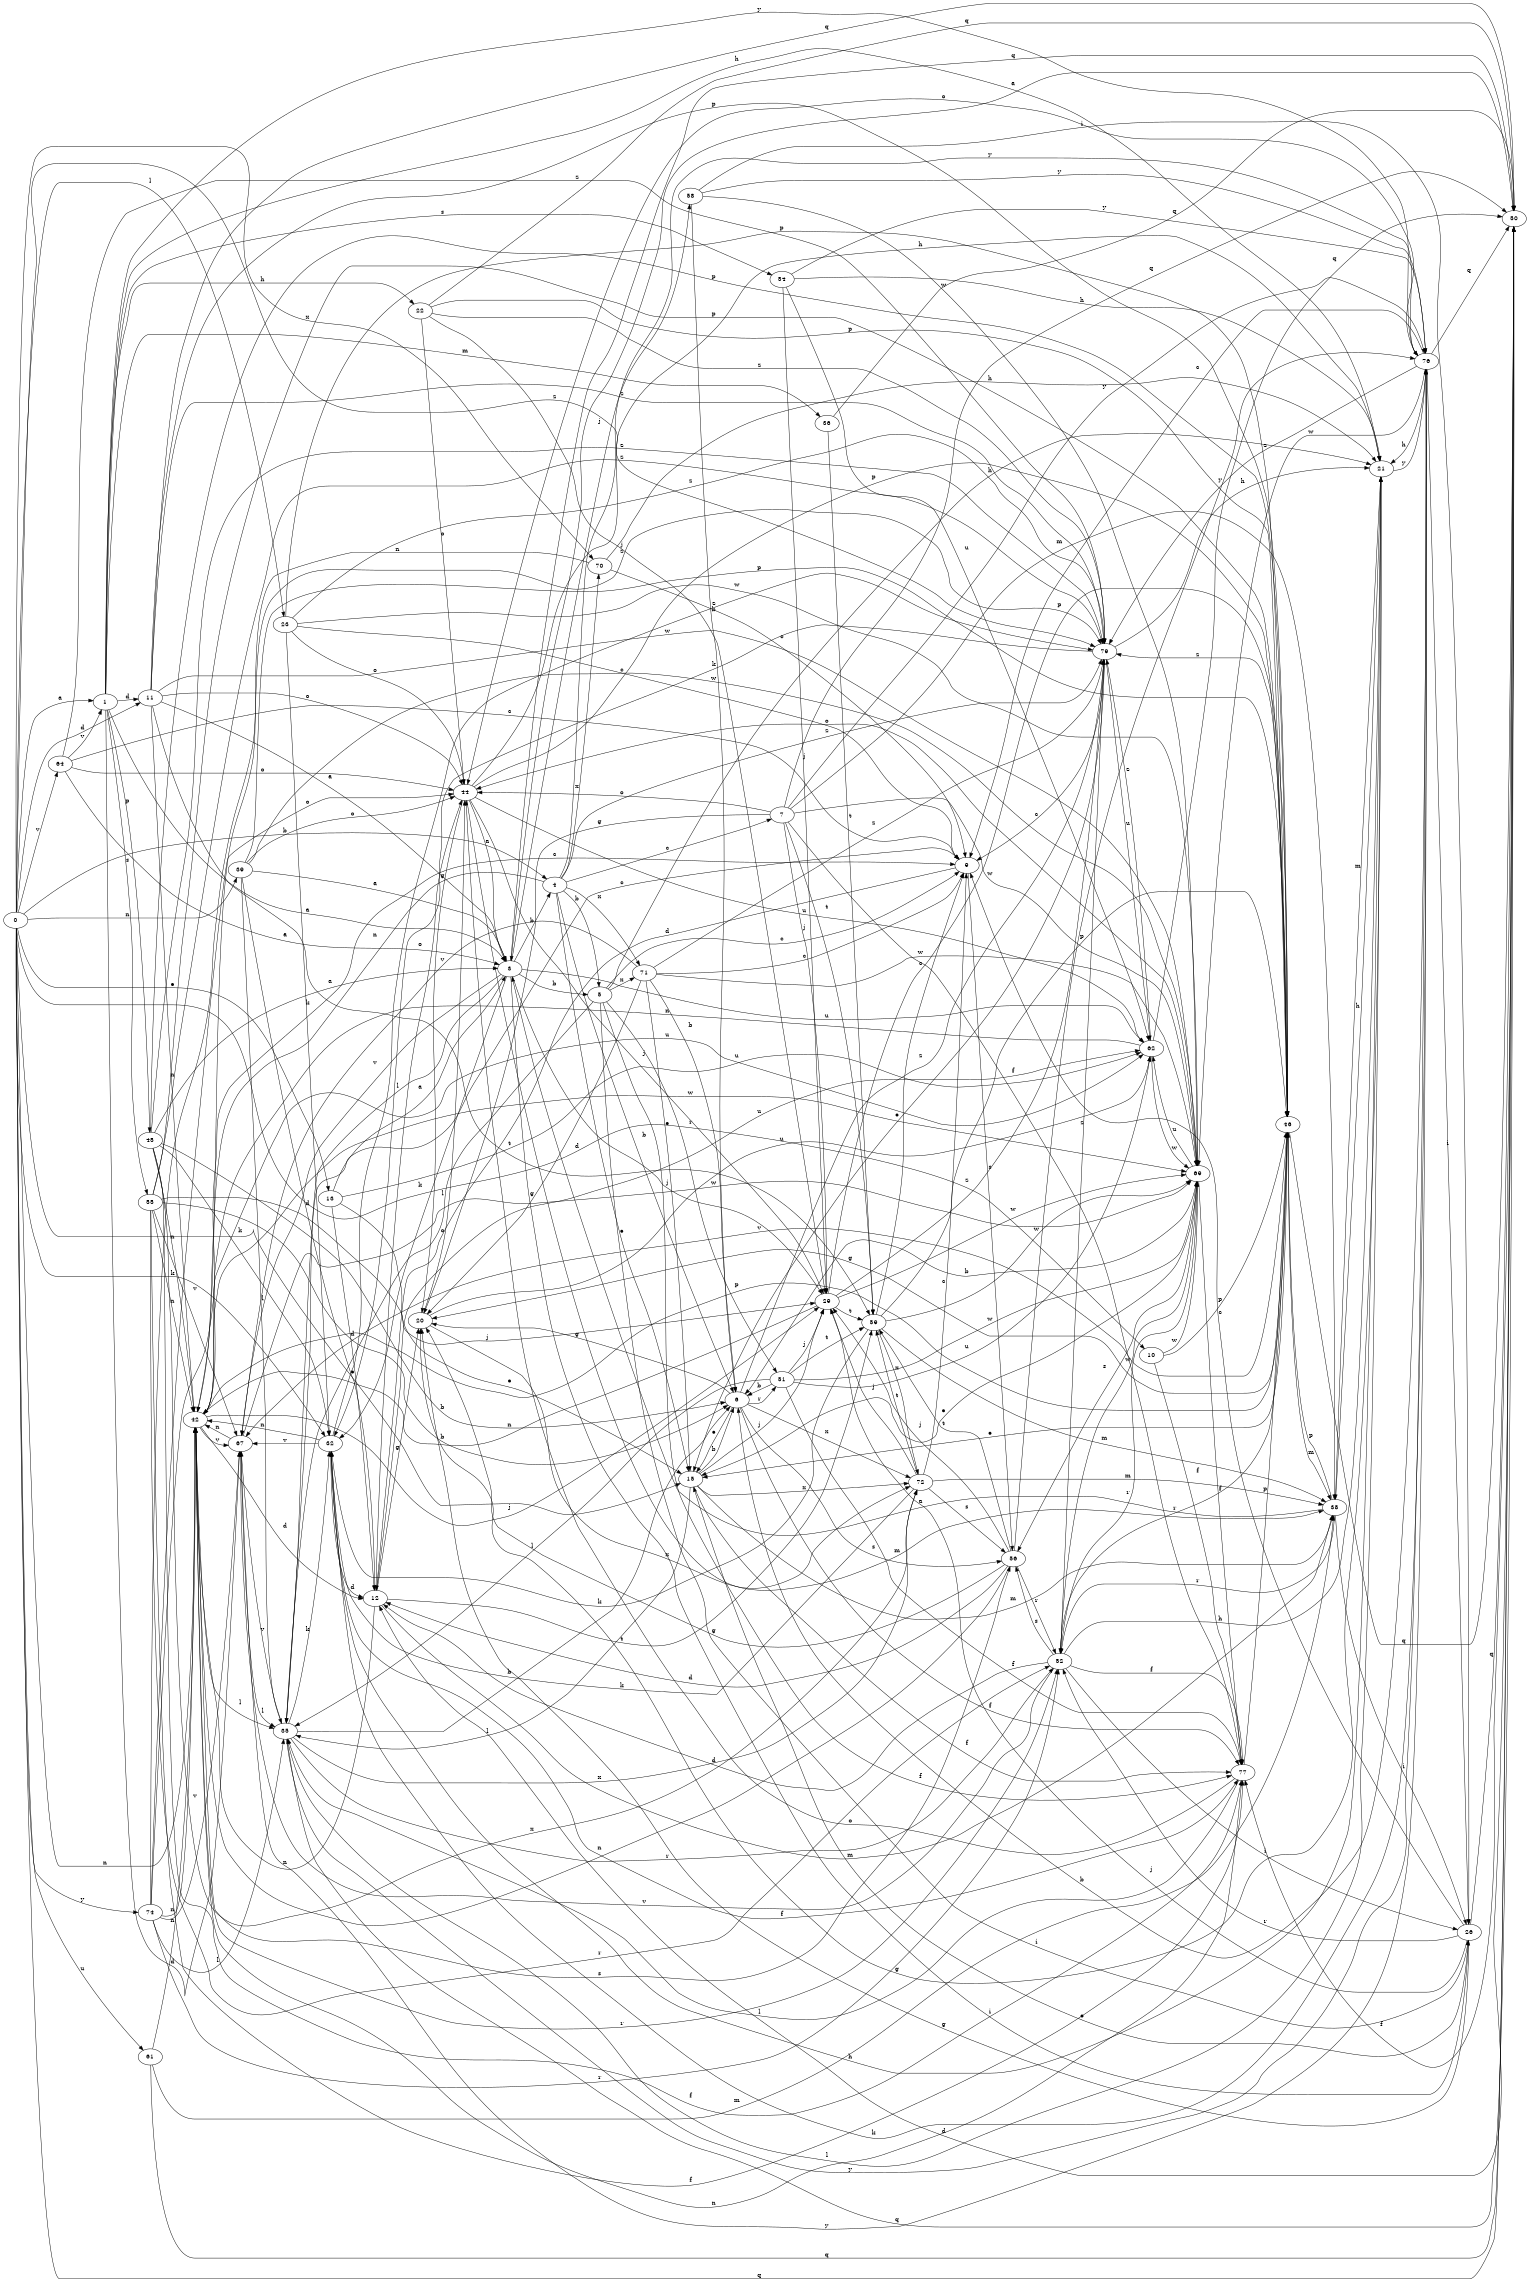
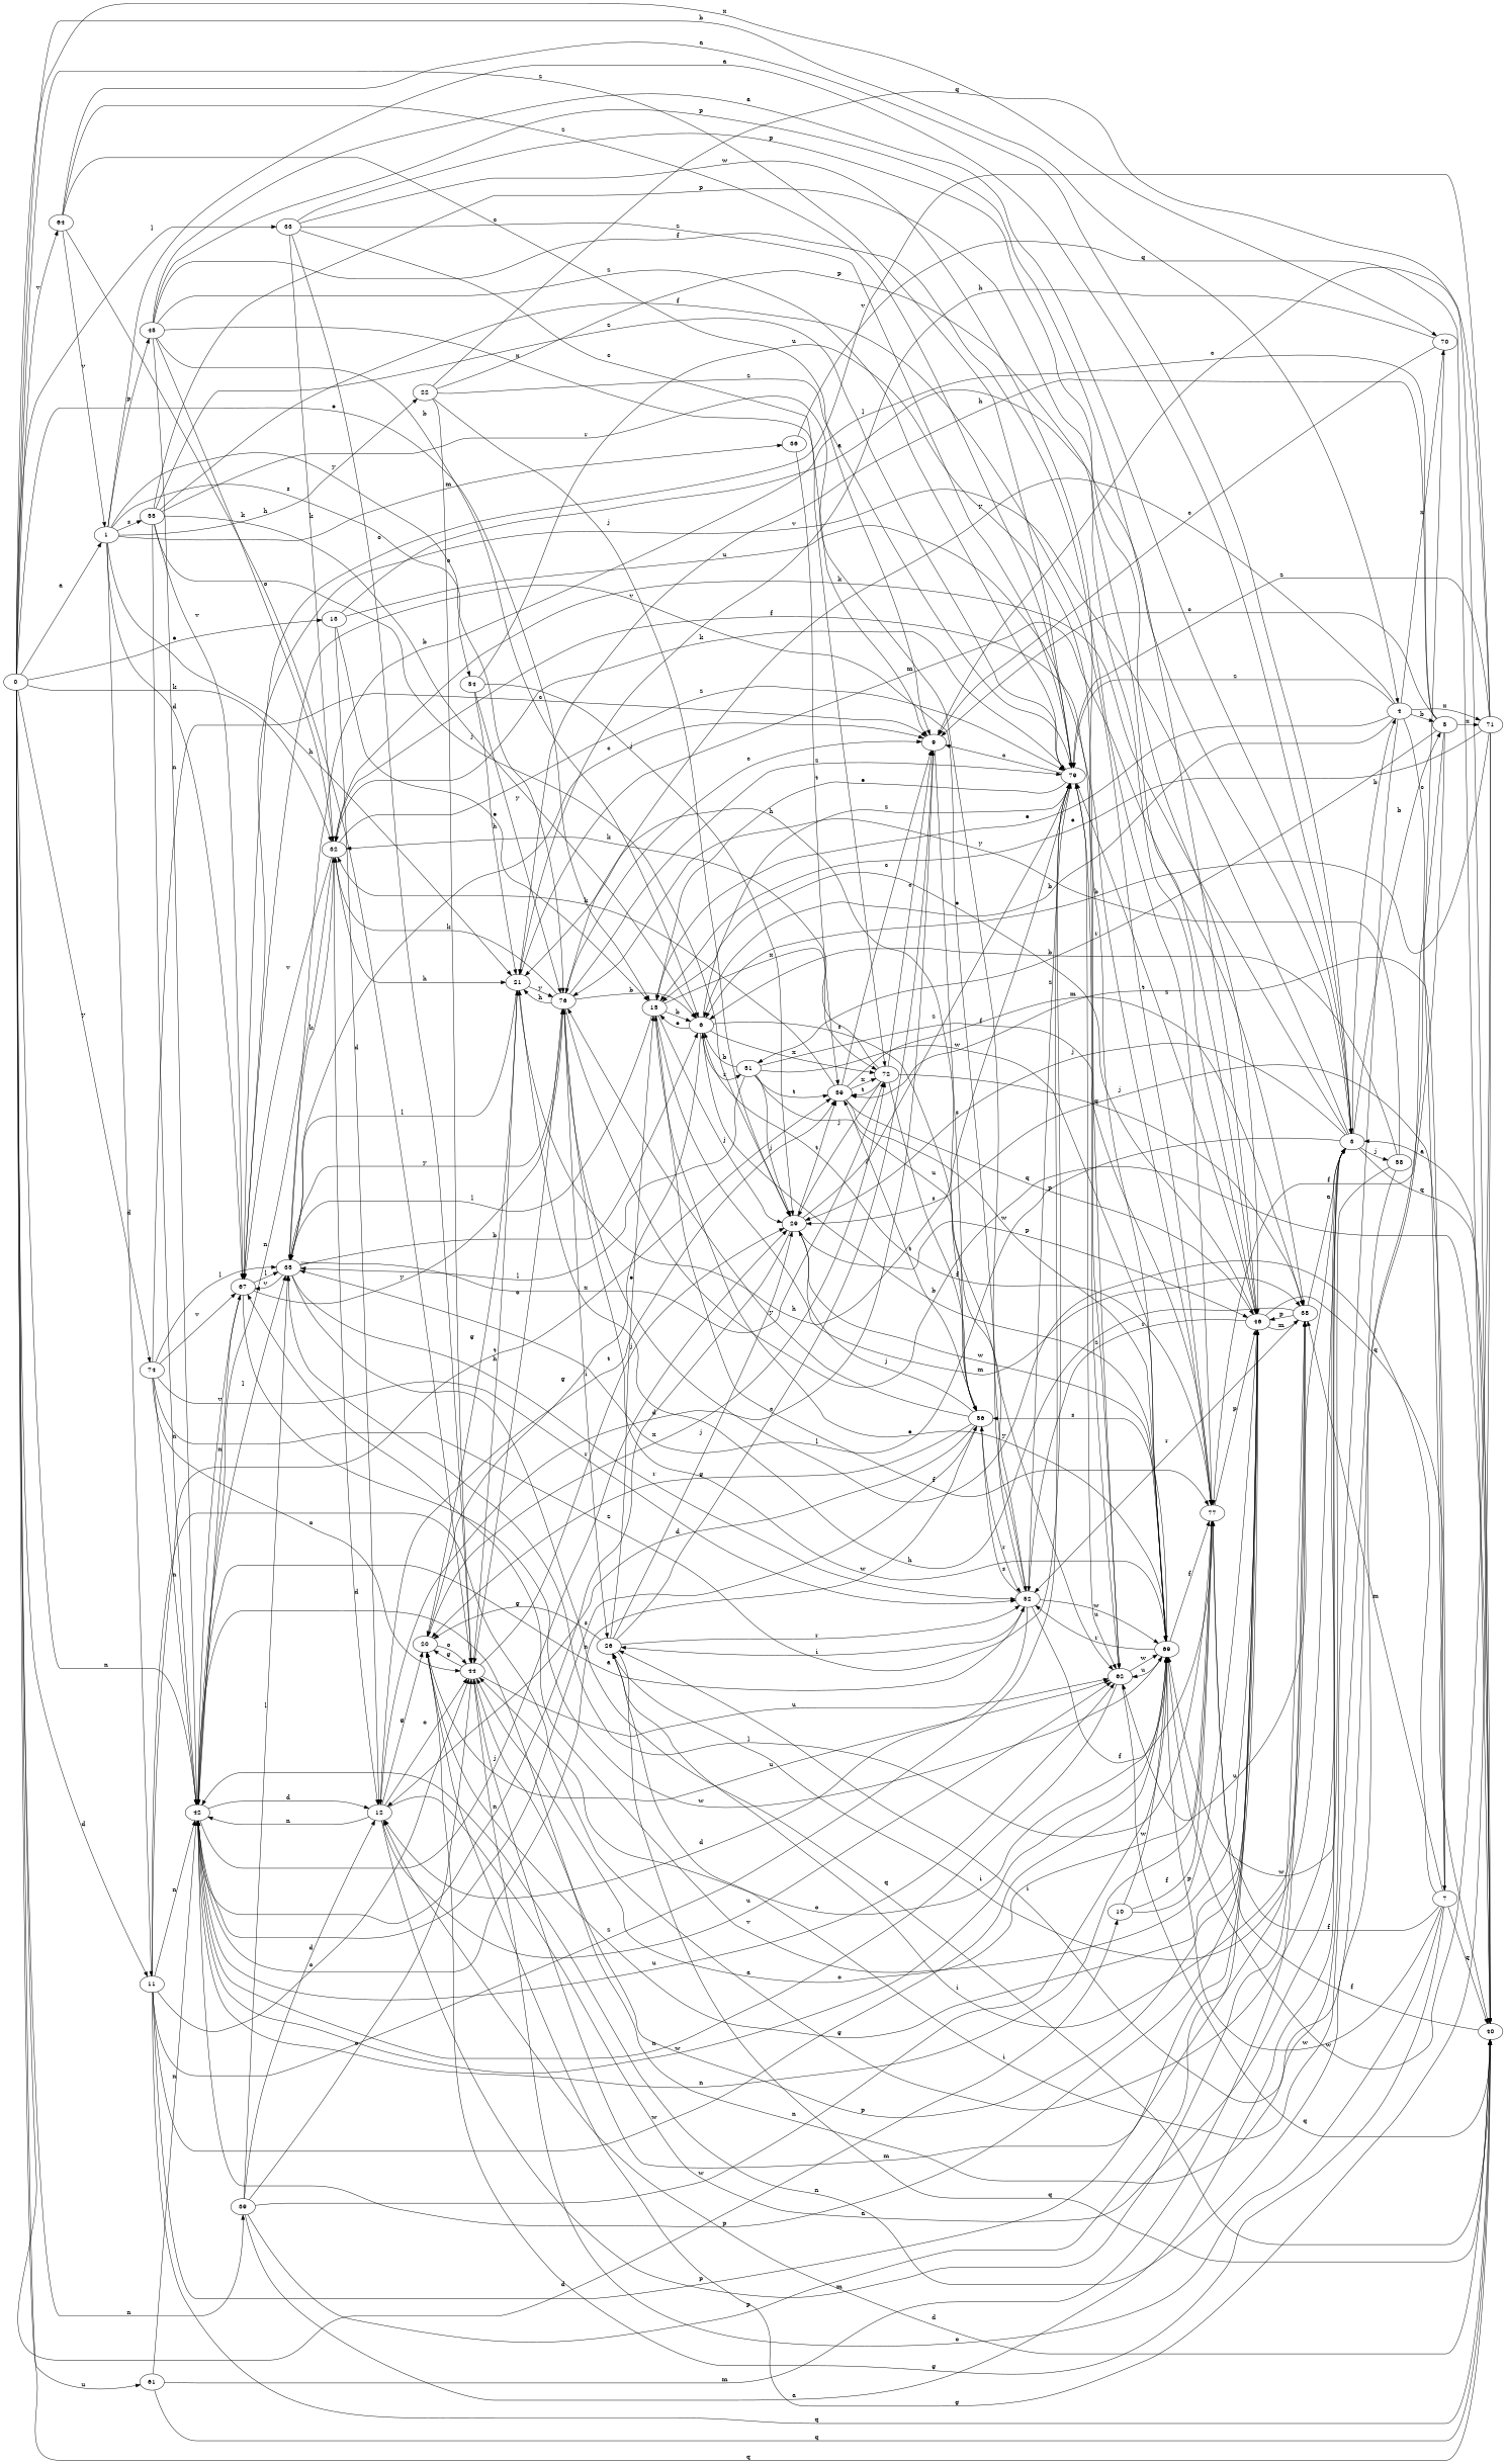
  strict digraph {
    rankdir=LR
    0
    1
    4
    10
    11
    13
    15
    32
-   33 [label=23]
+   33
    39
    42
-   50
+   50 [label=40]
    61
    64
    70
    74
    79
    3
    22
    n20 [label=21]
    36
    45
    54
    55
    67
    76
    5
    6
    7
    71
    n31 [label=77]
    69
    46
    44
    59
    62
    12
    29
    35
    72
    38
    9
    56
    52
    26
    n46 [label=58]
    20
    51
    0 -> 1 [label=a]
    0 -> 4 [label=b]
    0 -> 10 [label=d]
    0 -> 11 [label=d]
    0 -> 13 [label=e]
    0 -> 15 [label=e]
    0 -> 32 [label=k]
    0 -> 33 [label=l]
    0 -> 39 [label=n]
    0 -> 42 [label=n]
    0 -> 50 [label=q]
    0 -> 61 [label=u]
    0 -> 64 [label=v]
    0 -> 70 [label=x]
    0 -> 74 [label=y]
    0 -> 79 [label=z]
    1 -> 11 [label=d]
    1 -> 3 [label=a]
    1 -> 22 [label=h]
    1 -> n20 [label=h]
    1 -> 36 [label=m]
    1 -> 45 [label=p]
    1 -> 54 [label=s]
    1 -> 55 [label=s]
    1 -> 67 [label=d]
    1 -> 76 [label=y]
    4 -> 15 [label=e]
    4 -> 42 [label=n]
    4 -> 70 [label=x]
    4 -> 79 [label=z]
    4 -> 76 [label=y]
    4 -> 5 [label=b]
    4 -> 6 [label=b]
    4 -> 7 [label=c]
    4 -> 71 [label=x]
    10 -> n31 [label=f]
    10 -> 69 [label=w]
    10 -> 46 [label=p]
    11 -> 42 [label=n]
    11 -> 50 [label=q]
    11 -> 79 [label=z]
    11 -> 3 [label=a]
    11 -> 69 [label=w]
    11 -> 46 [label=p]
    11 -> 44 [label=o]
    11 -> 59 [label=t]
    13 -> 15 [label=e]
    13 -> 3 [label=a]
    13 -> 62 [label=u]
    13 -> 12 [label=d]
    15 -> 6 [label=b]
    15 -> n31 [label=f]
    15 -> 29 [label=j]
    15 -> 35 [label=l]
    15 -> 72 [label=x]
    15 -> 38 [label=m]
    32 -> 42 [label=n]
    32 -> 79 [label=z]
    32 -> n20 [label=h]
    32 -> 67 [label=v]
    32 -> n31 [label=f]
    32 -> 12 [label=d]
    33 -> 32 [label=k]
    33 -> 79 [label=z]
    33 -> 69 [label=w]
    33 -> 46 [label=p]
    33 -> 44 [label=o]
    33 -> 9 [label=c]
    39 -> 3 [label=a]
    39 -> 69 [label=w]
    39 -> 46 [label=p]
    39 -> 44 [label=o]
    39 -> 12 [label=d]
    39 -> 35 [label=l]
    42 -> 67 [label=v]
    42 -> 69 [label=w]
    42 -> 46 [label=p]
    42 -> 62 [label=u]
    42 -> 12 [label=d]
    42 -> 29 [label=j]
    42 -> 35 [label=l]
    42 -> 56 [label=s]
-   42 -> 52 [label=r]
+   42 -> 52 [label=a]
    50 -> 3 [label=a]
    50 -> n31 [label=f]
    50 -> 12 [label=d]
    61 -> 42 [label=n]
    61 -> 50 [label=q]
    61 -> 38 [label=m]
    64 -> 1 [label=v]
    64 -> 79 [label=z]
    64 -> 3 [label=a]
    64 -> 44 [label=o]
    64 -> 9 [label=c]
    70 -> 42 [label=n]
    70 -> n20 [label=h]
    70 -> 9 [label=c]
    74 -> 42 [label=n]
    74 -> 79 [label=z]
    74 -> 67 [label=v]
    74 -> 44 [label=o]
    74 -> 35 [label=l]
    74 -> 9 [label=c]
    74 -> 52 [label=r]
    79 -> 15 [label=e]
    79 -> 32 [label=k]
    79 -> n20 [label=h]
    79 -> 62 [label=u]
    79 -> 9 [label=c]
    3 -> 4 [label=b]
    3 -> 32 [label=k]
    3 -> 50 [label=q]
    3 -> 67 [label=v]
    3 -> 5 [label=b]
    3 -> 62 [label=u]
    3 -> 29 [label=j]
    3 -> 35 [label=l]
    3 -> 26 [label=i]
    3 -> n46 [label=j]
    22 -> 50 [label=q]
    22 -> 79 [label=z]
    22 -> 46 [label=p]
    22 -> 44 [label=o]
    22 -> 29 [label=j]
    n20 -> 76 [label=y]
    n20 -> 35 [label=l]
    n20 -> 38 [label=m]
    n20 -> 20 [label=g]
    36 -> 50 [label=q]
    36 -> 59 [label=t]
    45 -> 32 [label=k]
    45 -> 42 [label=n]
    45 -> 79 [label=z]
    45 -> 3 [label=a]
    45 -> 6 [label=b]
    45 -> n31 [label=f]
    45 -> 46 [label=p]
    45 -> 72 [label=x]
    54 -> n20 [label=h]
    54 -> 76 [label=y]
    54 -> 62 [label=u]
    54 -> 29 [label=j]
    55 -> 42 [label=n]
    55 -> 79 [label=z]
    55 -> 67 [label=v]
    55 -> 6 [label=b]
    55 -> n31 [label=f]
    55 -> 46 [label=p]
    55 -> 29 [label=j]
    55 -> 52 [label=r]
    67 -> 42 [label=n]
    67 -> 76 [label=y]
    67 -> 69 [label=w]
    67 -> 35 [label=l]
    76 -> 32 [label=k]
    76 -> 50 [label=q]
    76 -> 79 [label=z]
    76 -> n20 [label=h]
    76 -> 6 [label=b]
    76 -> 69 [label=w]
    76 -> 44 [label=o]
    76 -> 9 [label=c]
    76 -> 26 [label=i]
    5 -> n20 [label=h]
    5 -> 71 [label=x]
    5 -> n31 [label=f]
    5 -> 35 [label=l]
    5 -> 9 [label=c]
    5 -> 26 [label=i]
    5 -> 51 [label=r]
    6 -> 15 [label=e]
    6 -> 79 [label=z]
    6 -> n31 [label=f]
    6 -> 72 [label=x]
    6 -> 56 [label=s]
    6 -> 20 [label=g]
    6 -> 51 [label=r]
    7 -> 50 [label=q]
    7 -> 76 [label=y]
    7 -> n31 [label=f]
    7 -> 69 [label=w]
    7 -> 44 [label=o]
    7 -> 59 [label=t]
    7 -> 29 [label=j]
    7 -> 38 [label=m]
    7 -> 20 [label=g]
    71 -> 15 [label=e]
    71 -> 79 [label=z]
    71 -> 67 [label=v]
    71 -> 6 [label=b]
    71 -> 69 [label=w]
    71 -> 9 [label=c]
    71 -> 20 [label=g]
    n31 -> 42 [label=n]
    n31 -> 46 [label=p]
    n31 -> 44 [label=o]
    n31 -> 35 [label=l]
    69 -> 15 [label=e]
    69 -> 6 [label=b]
    69 -> n31 [label=f]
    69 -> 44 [label=o]
    69 -> 62 [label=u]
    69 -> 56 [label=s]
    69 -> 52 [label=r]
    46 -> 15 [label=e]
    46 -> 50 [label=q]
    46 -> 79 [label=z]
    46 -> 67 [label=v]
    46 -> 38 [label=m]
    46 -> 52 [label=r]
    46 -> 20 [label=g]
    44 -> n20 [label=h]
    44 -> 46 [label=p]
    44 -> 62 [label=u]
    44 -> 29 [label=j]
    44 -> 38 [label=m]
    44 -> 20 [label=g]
    59 -> 32 [label=k]
    59 -> 69 [label=w]
    59 -> 46 [label=p]
    59 -> 72 [label=x]
    59 -> 38 [label=m]
    59 -> 9 [label=c]
    62 -> 42 [label=n]
    62 -> 50 [label=q]
    62 -> 79 [label=z]
    62 -> 69 [label=w]
    12 -> 42 [label=n]
-   44 -> 3 [label=a]
+   12 -> 3 [label=a]
    12 -> 44 [label=o]
    12 -> 59 [label=t]
    12 -> 62 [label=u]
    12 -> 38 [label=m]
    12 -> 20 [label=g]
    29 -> 42 [label=n]
    29 -> 79 [label=z]
    29 -> 69 [label=w]
    29 -> 46 [label=p]
    29 -> 59 [label=t]
    35 -> 32 [label=k]
    35 -> 50 [label=q]
    35 -> 67 [label=v]
    35 -> 76 [label=y]
    35 -> 6 [label=b]
    35 -> 72 [label=x]
    35 -> 9 [label=c]
    35 -> 52 [label=r]
    72 -> 32 [label=k]
    72 -> 59 [label=t]
    72 -> 29 [label=j]
-   72 -> 38 [label=m]
+   72 -> 38 [label=q]
    72 -> 9 [label=c]
    72 -> 56 [label=s]
    38 -> 3 [label=a]
    38 -> n20 [label=h]
    38 -> 46 [label=p]
    38 -> 52 [label=r]
    38 -> 26 [label=i]
    9 -> 12 [label=d]
    9 -> 56 [label=s]
    56 -> 42 [label=n]
    56 -> 76 [label=y]
    56 -> 59 [label=t]
    56 -> 12 [label=d]
    56 -> 29 [label=j]
    56 -> 52 [label=r]
    56 -> 20 [label=g]
    52 -> 79 [label=z]
    52 -> n20 [label=h]
    52 -> 67 [label=v]
    52 -> n31 [label=f]
    52 -> 69 [label=w]
    52 -> 12 [label=d]
    52 -> 56 [label=s]
    52 -> 26 [label=i]
    26 -> 15 [label=e]
    26 -> 50 [label=q]
    26 -> 29 [label=j]
    26 -> 9 [label=c]
    26 -> 52 [label=r]
    26 -> 20 [label=g]
    n46 -> 76 [label=y]
    n46 -> 6 [label=b]
    n46 -> 69 [label=w]
    n46 -> 26 [label=i]
    20 -> 44 [label=o]
    20 -> 62 [label=u]
    20 -> 72 [label=x]
    51 -> 6 [label=b]
    51 -> n31 [label=f]
    51 -> 69 [label=w]
    51 -> 59 [label=t]
    51 -> 62 [label=u]
    51 -> 29 [label=j]
    51 -> 35 [label=l]
  }
